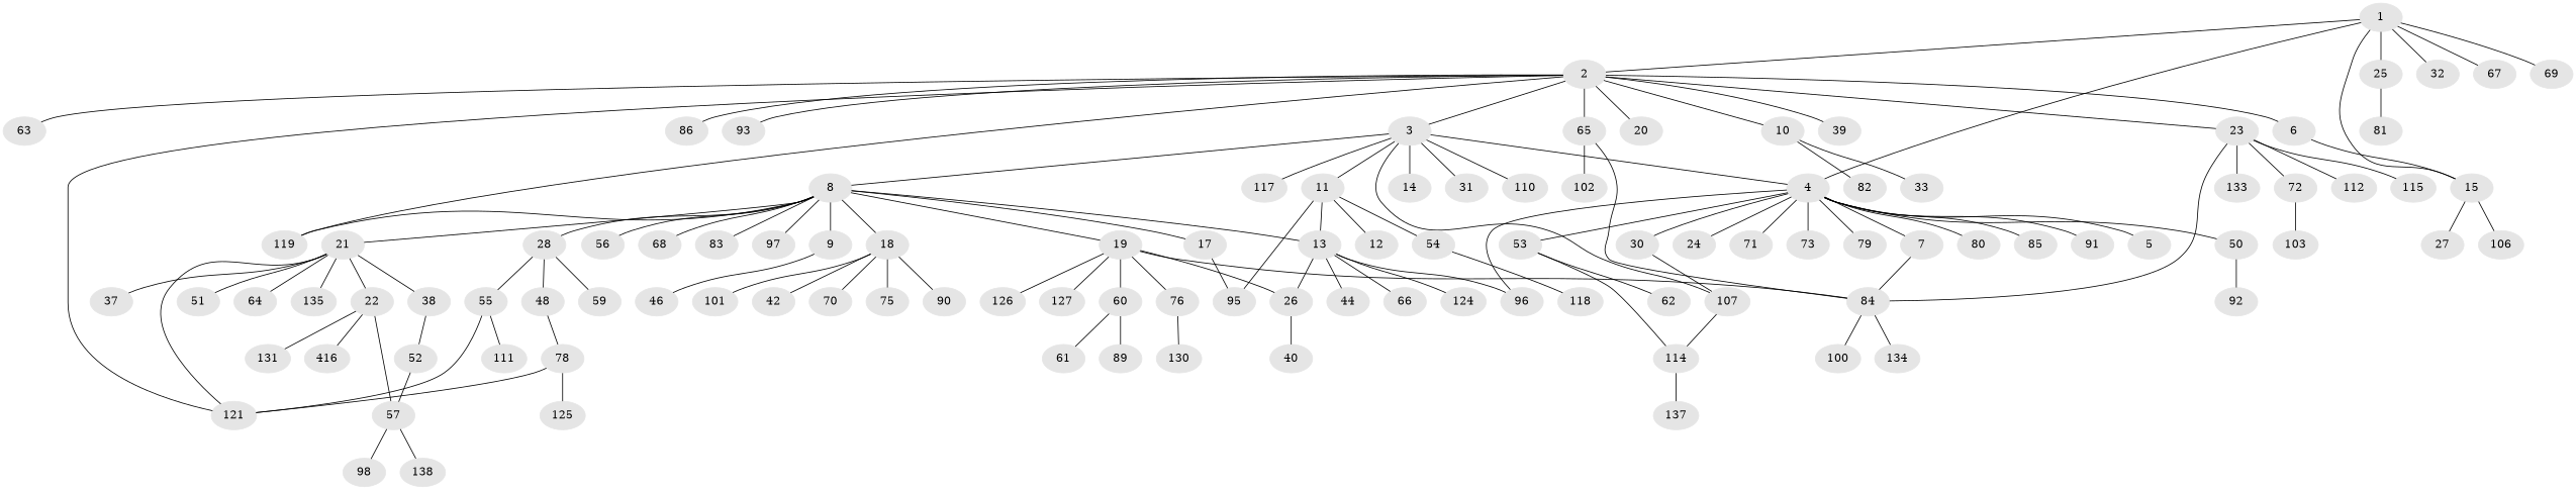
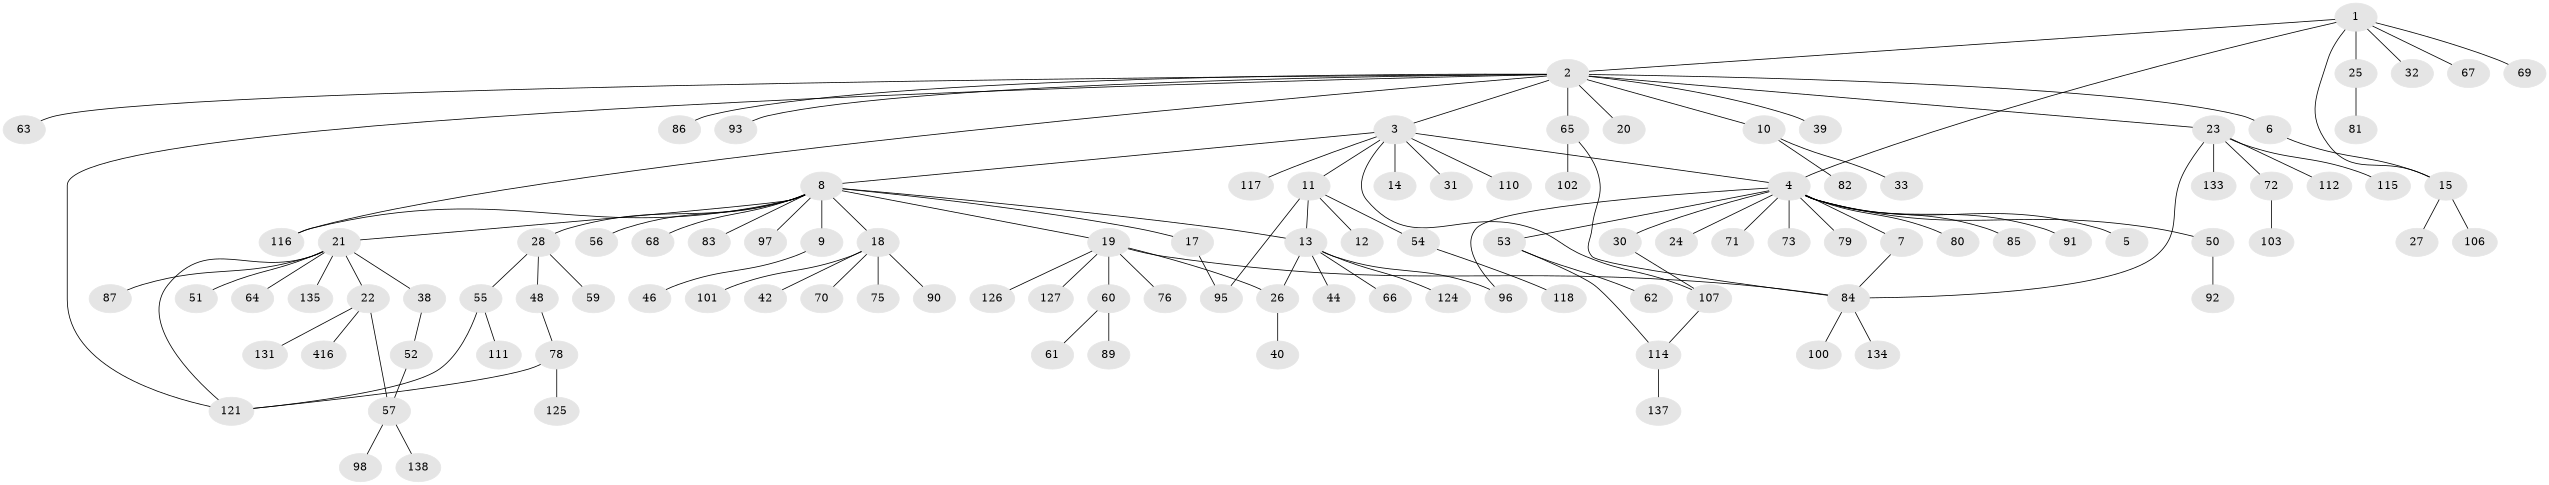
  graph {
    node [color=gray90 style=filled]
    1 [super="+139"]
    2 [super="+16"]
    4 [super="+35"]
    15 [super="+87"]
    25
    32 [super="+74"]
    67
    69
    3 [super="+120"]
    6 [super="+132"]
    10
    20 [super="+122"]
    23 [super="+47"]
    39
    63
    65
    86 [super="+128"]
    n18 [label=93]
-   119
+   119 [label=116]
    121
    5
    7
    24
    30 [super="+58"]
    50 [super="+123"]
    53 [super="+108"]
    71
    73
    79
    80
    85
    91
    96
    27 [super="+43"]
    106
    81
    8 [super="+34"]
    11 [super="+36"]
    14
    31
    107 [super="+109"]
    110
    117
    33
    82
    84 [super="+105"]
    72
    112
    115
    133
    102
    9
    13 [super="+49"]
    17
    18 [super="+88"]
    19 [super="+129"]
    21 [super="+140"]
    28 [super="+41"]
    56 [super="+77"]
    68
    83
    97
    12
    54
    95
    114
    137
    92
    62
    100
    134
    46
    26
    44 [super="+113"]
    66
    124
    42
    70
    75
    90 [super="+94"]
    101 [super="+104"]
    60 [super="+136"]
    76
    126
    127
    22 [super="+29"]
-   37
+   37 [label=87]
    38
    51
    64
    135
    48
    55 [super="+142"]
    59
    118
    40
    61
    89
-   130
    57 [super="+141"]
    n101 [label=416]
    131
    52
    98
    138
    103
    78 [super="+93"]
    111
    125
    1 -- 2
    1 -- 4
    1 -- 15
    1 -- 25
    1 -- 32
    1 -- 67
    1 -- 69
    2 -- 3
    2 -- 6
    2 -- 10
    2 -- 20
    2 -- 23
    2 -- 39
    2 -- 63
    2 -- 65
    2 -- 86
    2 -- n18
    2 -- 119
    2 -- 121
    4 -- 5
    4 -- 7
    4 -- 24
    4 -- 30
    4 -- 50
    4 -- 53
    4 -- 71
    4 -- 73
    4 -- 79
    4 -- 80
    4 -- 85
    4 -- 91
    4 -- 96
    15 -- 27
    15 -- 106
    25 -- 81
    3 -- 4
    3 -- 8
    3 -- 11
    3 -- 14
    3 -- 31
    3 -- 107
    3 -- 110
    3 -- 117
    6 -- 15
    10 -- 33
    10 -- 82
    23 -- 84
    23 -- 72
    23 -- 112
    23 -- 115
    23 -- 133
    65 -- 84
    65 -- 102
    7 -- 84
    30 -- 107
    50 -- 92
    53 -- 114
    53 -- 62
    8 -- 119
    8 -- 9
    8 -- 13
    8 -- 17
    8 -- 18
    8 -- 19
    8 -- 21
    8 -- 28
    8 -- 56
    8 -- 68
    8 -- 83
    8 -- 97
    11 -- 13
    11 -- 12
    11 -- 54
    11 -- 95
    107 -- 114
    84 -- 100
    84 -- 134
    72 -- 103
    9 -- 46
    13 -- 96
    13 -- 26
    13 -- 44
    13 -- 66
    13 -- 124
    17 -- 95
    18 -- 42
    18 -- 70
    18 -- 75
    18 -- 90
    18 -- 101
    19 -- 84
    19 -- 26
    19 -- 60
    19 -- 76
    19 -- 126
    19 -- 127
    21 -- 121
    21 -- 22
    21 -- 37
    21 -- 38
    21 -- 51
    21 -- 64
    21 -- 135
    28 -- 48
    28 -- 55
    28 -- 59
    54 -- 118
    114 -- 137
    26 -- 40
    60 -- 61
    60 -- 89
-   76 -- 130
    22 -- 57
    22 -- n101
    22 -- 131
    38 -- 52
    48 -- 78
    55 -- 121
    55 -- 111
    57 -- 98
    57 -- 138
    52 -- 57
    78 -- 121
    78 -- 125
  }
